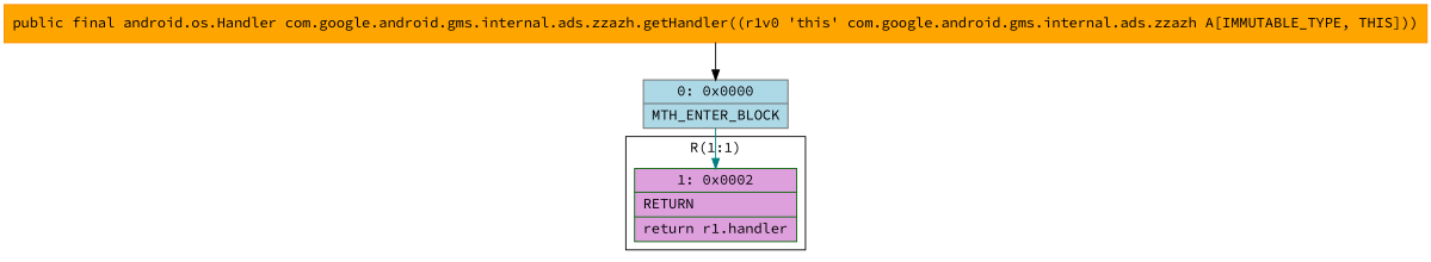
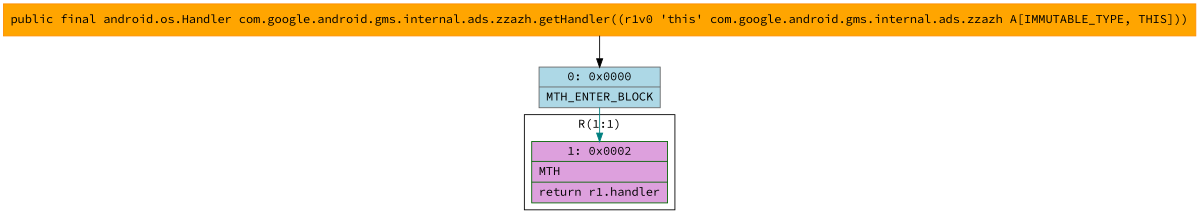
  digraph {
    fontname="Source Code Pro"
    node [shape=record style=filled fontname="Source Code Pro"]
    edge [fontname="Source Code Pro"]
-   n1 [color=darkgreen label="{1\:\ 0x0002|RETURN\l|return r1.handler\l}" fillcolor=plum]
+   n1 [color=darkgreen label="{1\:\ 0x0002|MTH\l|return r1.handler\l}" fillcolor=plum]
    n2 [color=gray40 label="{0\:\ 0x0000|MTH_ENTER_BLOCK\l}" fillcolor=lightblue]
    n3 [label="{public final android.os.Handler com.google.android.gms.internal.ads.zzazh.getHandler((r1v0 'this' com.google.android.gms.internal.ads.zzazh A[IMMUTABLE_TYPE, THIS])) }" fillcolor=orange color=darkorange]
    subgraph cluster_1 {
      label="R(1:1)"
      n1
    }
    n2 -> n1 [color=teal]
    n3 -> n2 [color=black]
  }
